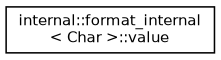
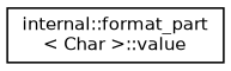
  digraph {
    rankdir=LR
-   n1 [color=black fillcolor=white fontname=Helvetica fontsize=10 height=0.2 label="internal::format_internal\l\< Char \>::value" shape=record style=filled width=0.4]
+   n1 [color=black fillcolor=white fontname=Helvetica fontsize=10 height=0.2 label="internal::format_part\l\< Char \>::value" shape=record style=filled width=0.4]
  }
